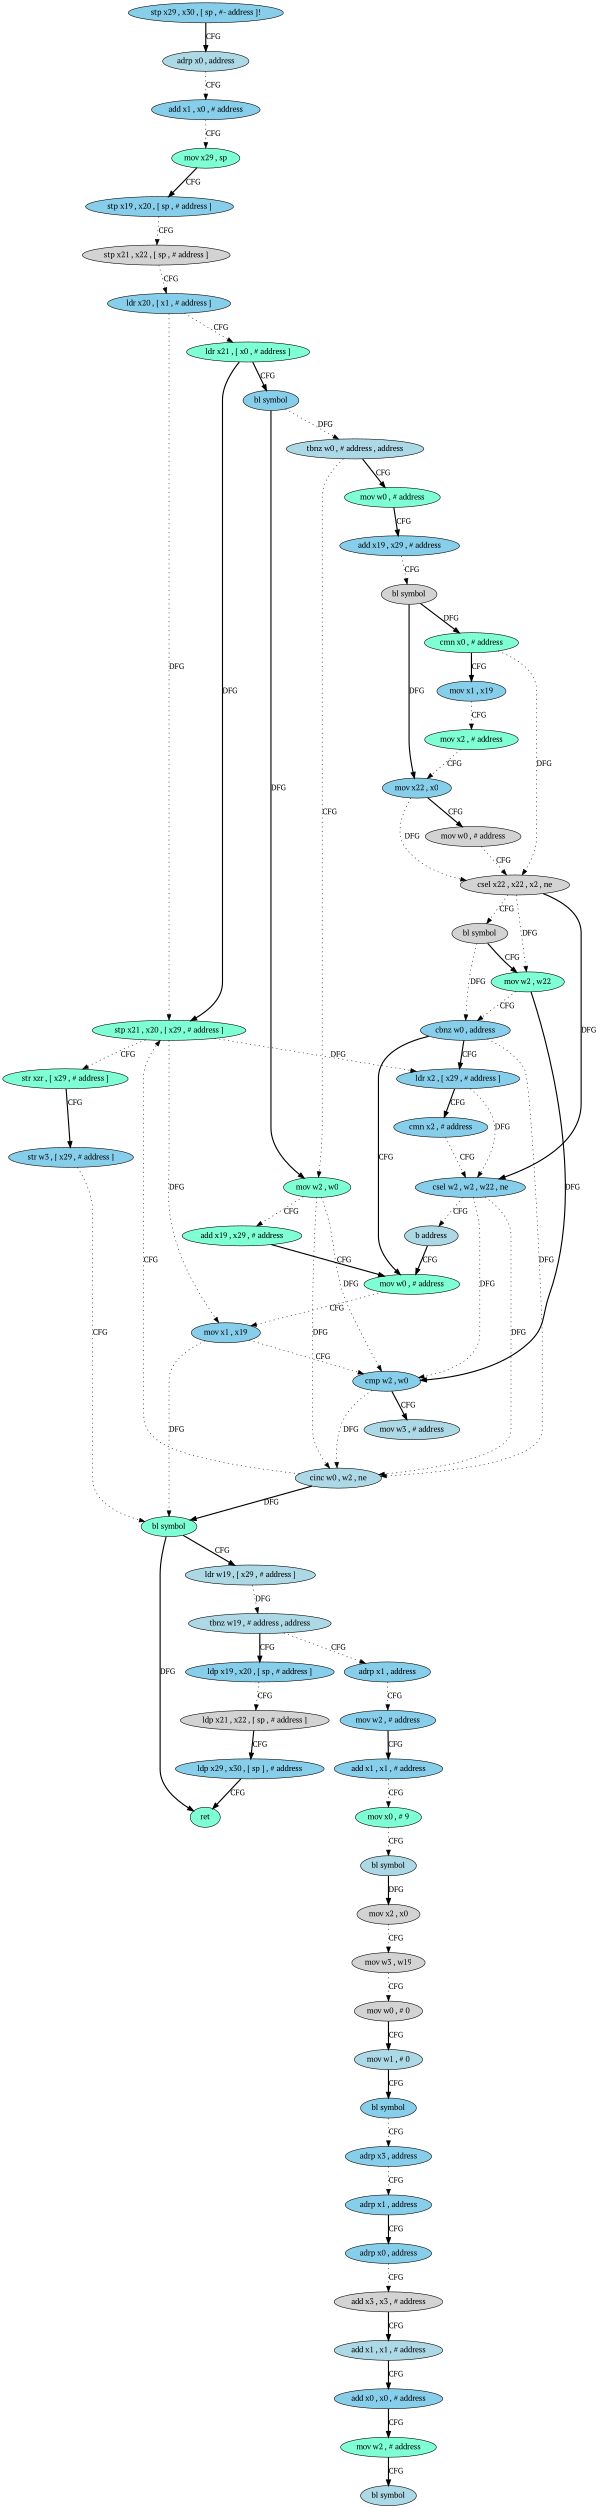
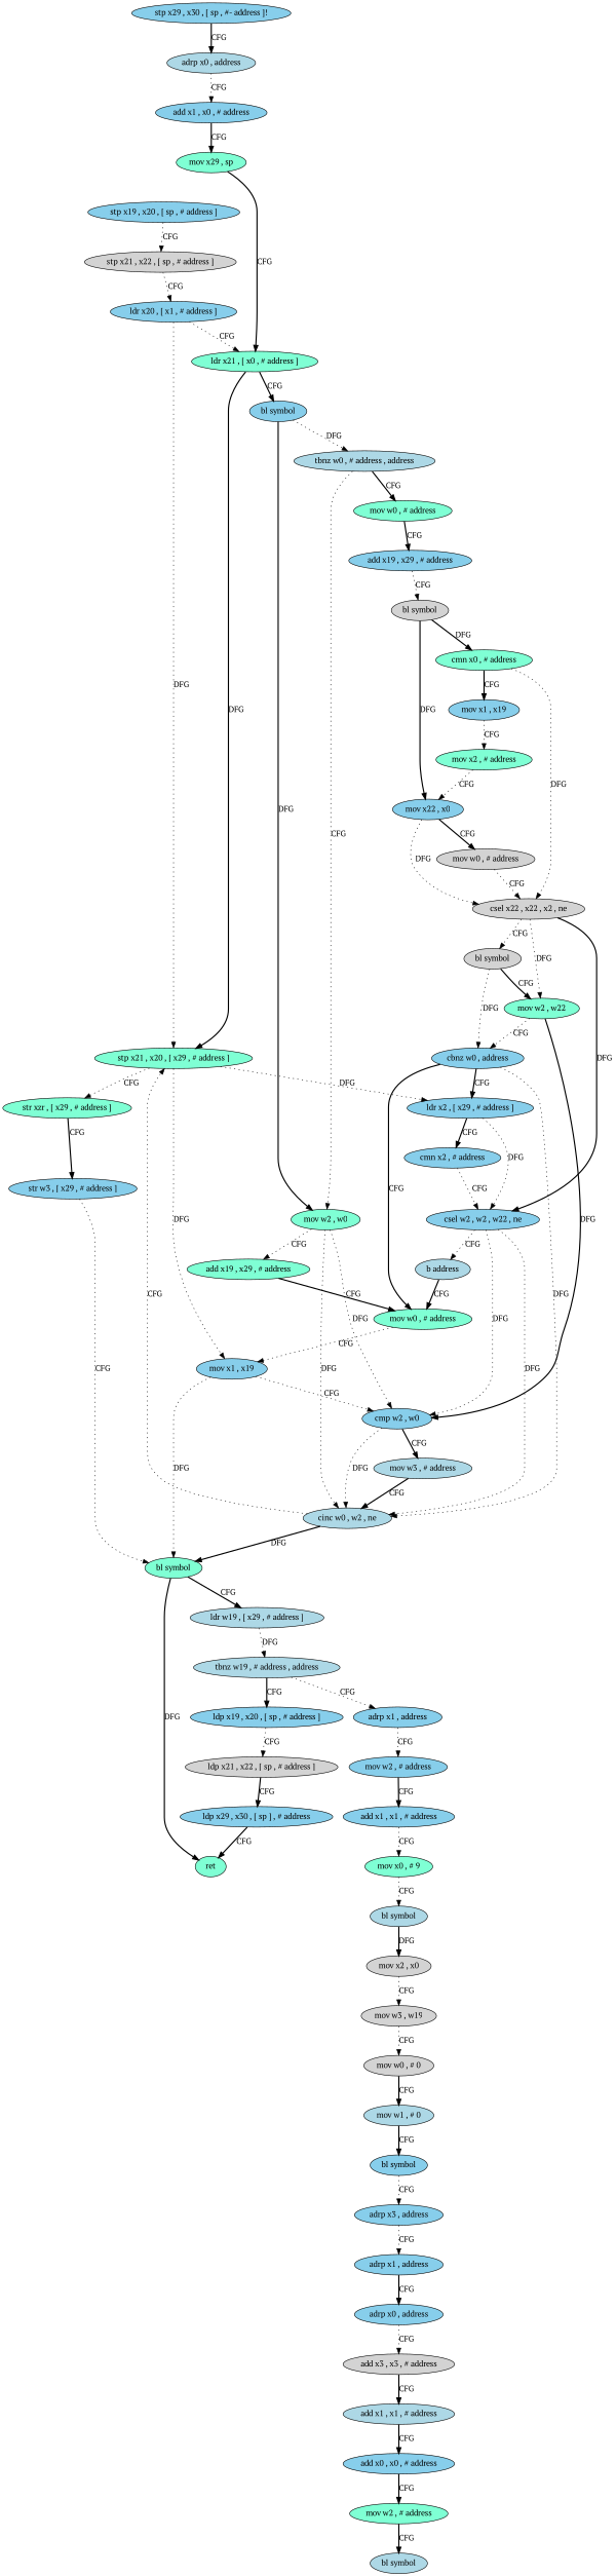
  digraph {
    fontname="PT Serif"
    node [fillcolor=skyblue fontname="PT Serif" style=filled]
    edge [fontname="PT Serif" style=dotted]
    n1 [label="stp x29 , x30 , [ sp , #- address ]!"]
    n2 [fillcolor=lightblue label="adrp x0 , address"]
    n3 [label="add x1 , x0 , # address"]
    n4 [fillcolor=aquamarine label="mov x29 , sp"]
    n5 [label="stp x19 , x20 , [ sp , # address ]"]
    n6 [fillcolor=lightgrey label="stp x21 , x22 , [ sp , # address ]"]
    n7 [label="ldr x20 , [ x1 , # address ]"]
    n8 [fillcolor=aquamarine label="ldr x21 , [ x0 , # address ]"]
    n9 [fillcolor=aquamarine label="stp x21 , x20 , [ x29 , # address ]"]
    n10 [label="bl symbol"]
    n11 [label="ldr x2 , [ x29 , # address ]"]
    n12 [label="mov x1 , x19"]
    n13 [fillcolor=aquamarine label="str xzr , [ x29 , # address ]"]
    n14 [fillcolor=lightblue label="tbnz w0 , # address , address"]
    n15 [fillcolor=aquamarine label="mov w2 , w0"]
    n16 [fillcolor=aquamarine label="mov w0 , # address"]
    n17 [fillcolor=aquamarine label="add x19 , x29 , # address"]
    n18 [label="cmp w2 , w0"]
    n19 [fillcolor=lightblue label="cinc w0 , w2 , ne"]
    n20 [label="add x19 , x29 , # address"]
    n21 [fillcolor=lightgrey label="bl symbol"]
    n22 [fillcolor=aquamarine label="mov w0 , # address"]
    n23 [fillcolor=lightblue label="mov w3 , # address"]
    n24 [fillcolor=aquamarine label="bl symbol"]
    n25 [fillcolor=aquamarine label="cmn x0 , # address"]
    n26 [label="mov x22 , x0"]
    n27 [label="mov x1 , x19"]
    n28 [fillcolor=lightgrey label="csel x22 , x22 , x2 , ne"]
    n29 [fillcolor=lightgrey label="mov w0 , # address"]
    n30 [fillcolor=aquamarine label="mov x2 , # address"]
    n31 [fillcolor=lightgrey label="bl symbol"]
    n32 [fillcolor=aquamarine label="mov w2 , w22"]
    n33 [label="csel w2 , w2 , w22 , ne"]
    n34 [label="cbnz w0 , address"]
    n35 [fillcolor=lightblue label="b address"]
    n36 [label="cmn x2 , # address"]
    n37 [fillcolor=lightblue label="ldr w19 , [ x29 , # address ]"]
    n38 [fillcolor=aquamarine label=ret]
    n39 [label="str w3 , [ x29 , # address ]"]
    n40 [fillcolor=lightblue label="tbnz w19 , # address , address"]
    n41 [label="ldp x19 , x20 , [ sp , # address ]"]
    n42 [label="adrp x1 , address"]
    n43 [fillcolor=lightgrey label="ldp x21 , x22 , [ sp , # address ]"]
    n44 [label="mov w2 , # address"]
    n45 [label="ldp x29 , x30 , [ sp ] , # address"]
    n46 [label="add x1 , x1 , # address"]
    n47 [fillcolor=aquamarine label="mov x0 , # 9"]
    n48 [fillcolor=lightblue label="bl symbol"]
    n49 [fillcolor=lightgrey label="mov x2 , x0"]
    n50 [fillcolor=lightgrey label="mov w3 , w19"]
    n51 [fillcolor=lightgrey label="mov w0 , # 0"]
    n52 [fillcolor=lightblue label="mov w1 , # 0"]
    n53 [label="bl symbol"]
    n54 [label="adrp x3 , address"]
    n55 [label="adrp x1 , address"]
    n56 [label="adrp x0 , address"]
    n57 [fillcolor=lightgrey label="add x3 , x3 , # address"]
    n58 [fillcolor=lightblue label="add x1 , x1 , # address"]
    n59 [label="add x0 , x0 , # address"]
    n60 [fillcolor=aquamarine label="mov w2 , # address"]
    n61 [fillcolor=lightblue label="bl symbol"]
    n1 -> n2 [label=CFG style=bold]
    n2 -> n3 [label=CFG]
-   n3 -> n4 [label=CFG]
-   n4 -> n5 [label=CFG style=bold]
+   n3 -> n4 [label=CFG style=bold]
+   n4 -> n8 [label=CFG style=bold]
    n5 -> n6 [label=CFG]
    n6 -> n7 [label=CFG]
    n7 -> n8 [label=CFG]
    n7 -> n9 [label=DFG]
    n8 -> n9 [label=DFG style=bold]
    n8 -> n10 [label=CFG style=bold]
    n9 -> n11 [label=DFG]
    n9 -> n12 [label=DFG]
    n9 -> n13 [label=CFG]
    n10 -> n14 [label=DFG]
    n10 -> n15 [label=DFG style=bold]
    n11 -> n33 [label=DFG]
    n11 -> n36 [label=CFG style=bold]
    n12 -> n18 [label=CFG]
    n12 -> n24 [label=DFG]
    n13 -> n39 [label=CFG style=bold]
    n14 -> n15 [label=CFG]
    n14 -> n16 [label=CFG style=bold]
    n15 -> n17 [label=CFG]
    n15 -> n18 [label=DFG]
    n15 -> n19 [label=DFG]
    n16 -> n20 [label=CFG style=bold]
    n17 -> n22 [label=CFG style=bold]
    n18 -> n19 [label=DFG]
    n18 -> n23 [label=CFG style=bold]
    n19 -> n9 [label=CFG]
    n19 -> n24 [label=DFG style=bold]
    n20 -> n21 [label=CFG]
    n21 -> n25 [label=DFG style=bold]
    n21 -> n26 [label=DFG style=bold]
    n22 -> n12 [label=CFG]
+   n23 -> n19 [label=CFG style=bold]
    n24 -> n37 [label=CFG style=bold]
    n24 -> n38 [label=DFG style=bold]
    n25 -> n27 [label=CFG style=bold]
    n25 -> n28 [label=DFG]
    n26 -> n28 [label=DFG]
    n26 -> n29 [label=CFG style=bold]
    n27 -> n30 [label=CFG]
    n28 -> n31 [label=CFG]
    n28 -> n32 [label=DFG]
    n28 -> n33 [label=DFG style=bold]
    n29 -> n28 [label=CFG]
    n30 -> n26 [label=CFG]
    n31 -> n32 [label=CFG style=bold]
    n31 -> n34 [label=DFG]
    n32 -> n18 [label=DFG style=bold]
    n32 -> n34 [label=CFG]
    n33 -> n18 [label=DFG]
    n33 -> n19 [label=DFG]
    n33 -> n35 [label=CFG]
    n34 -> n11 [label=CFG style=bold]
    n34 -> n19 [label=DFG]
    n34 -> n22 [label=CFG style=bold]
    n35 -> n22 [label=CFG style=bold]
    n36 -> n33 [label=CFG]
    n37 -> n40 [label=DFG]
    n39 -> n24 [label=CFG]
    n40 -> n41 [label=CFG style=bold]
    n40 -> n42 [label=CFG]
    n41 -> n43 [label=CFG]
    n42 -> n44 [label=CFG]
    n43 -> n45 [label=CFG style=bold]
    n44 -> n46 [label=CFG style=bold]
    n45 -> n38 [label=CFG style=bold]
    n46 -> n47 [label=CFG]
    n47 -> n48 [label=CFG]
    n48 -> n49 [label=DFG style=bold]
    n49 -> n50 [label=CFG]
    n50 -> n51 [label=CFG]
    n51 -> n52 [label=CFG style=bold]
    n52 -> n53 [label=CFG style=bold]
    n53 -> n54 [label=CFG]
    n54 -> n55 [label=CFG]
    n55 -> n56 [label=CFG style=bold]
    n56 -> n57 [label=CFG]
    n57 -> n58 [label=CFG style=bold]
    n58 -> n59 [label=CFG style=bold]
    n59 -> n60 [label=CFG style=bold]
    n60 -> n61 [label=CFG style=bold]
  }
